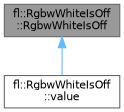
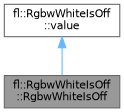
  digraph {
    rankdir=TB
    node [fontname=Helvetica fontsize=10 shape=box style=filled]
    n1 [color=gray40 fillcolor=grey60 fontcolor=black height=0.2 label="fl::RgbwWhiteIsOff\l::RgbwWhiteIsOff" width=0.4]
    n2 [color=grey40 fillcolor=white height=0.2 label="fl::RgbwWhiteIsOff\l::value" width=0.4]
-   n1 -> n2 [color=steelblue1 dir=back fontname=Helvetica fontsize=10 labelfontname=Helvetica labelfontsize=10 style=solid]
+   n2 -> n1 [color=steelblue1 dir=back fontname=Helvetica fontsize=10 labelfontname=Helvetica labelfontsize=10 style=solid]
  }
